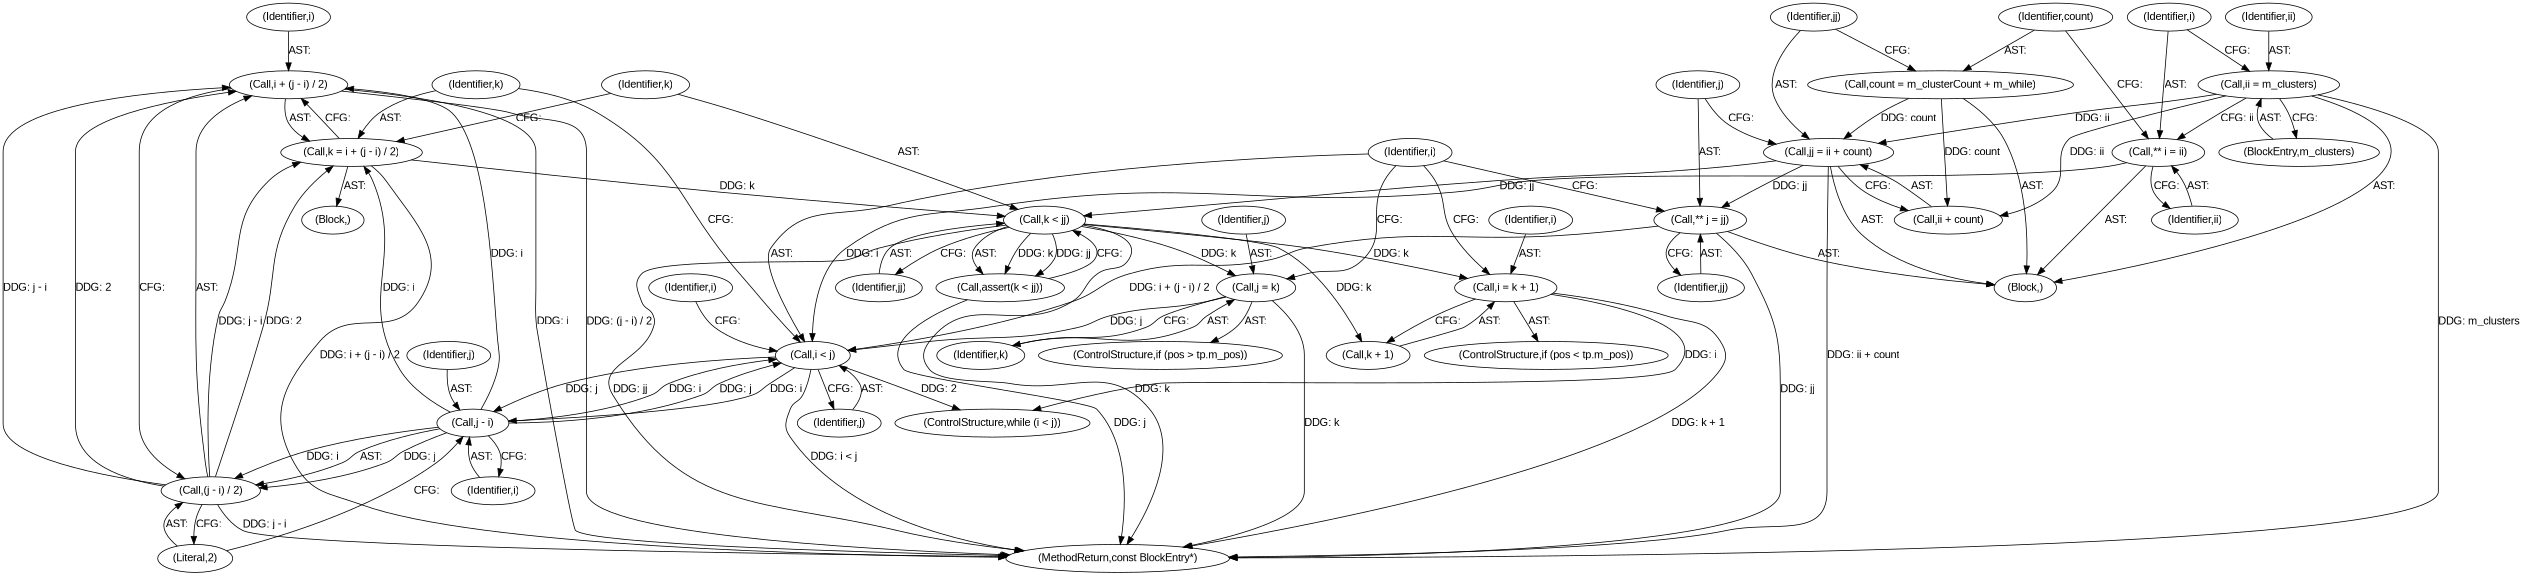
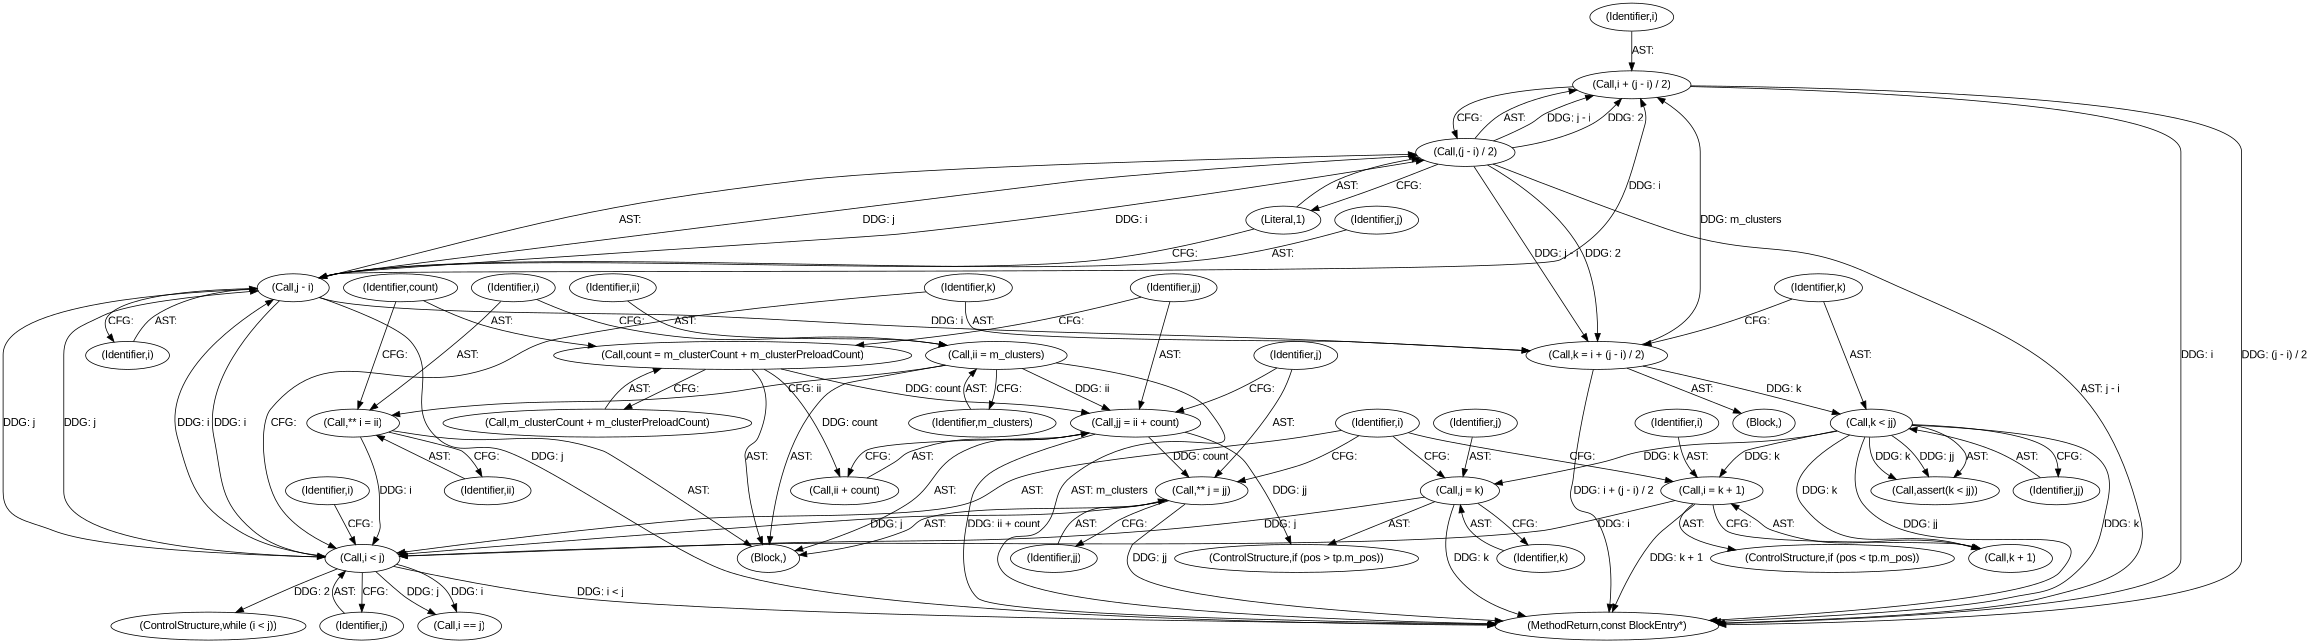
  digraph {
    fontname="Liberation Sans"
    node [fontname="Liberation Sans"]
    edge [fontname="Liberation Sans"]
    n1 [label="(Call,i + (j - i) / 2)"]
    n2 [label="(Call,k = i + (j - i) / 2)"]
    n3 [label="(Call,(j - i) / 2)"]
    n4 [label="(MethodReturn,const BlockEntry*)"]
    n5 [label="(Call,k < jj)"]
    n6 [label="(Block,)"]
-   n7 [label="(Literal,2)"]
+   n7 [label="(Literal,1)"]
    n8 [label="(Call,j - i)"]
    n9 [label="(Call,i < j)"]
    n10 [label="(Identifier,i)"]
+   n11 [label="(Call,i == j)"]
    n12 [label="(ControlStructure,while (i < j))"]
    n13 [label="(Identifier,j)"]
    n14 [label="(Call,i = k + 1)"]
    n15 [label="(Call,k + 1)"]
    n16 [label="(ControlStructure,if (pos < tp.m_pos))"]
    n17 [label="(Call,j = k)"]
    n18 [label="(Call,assert(k < jj))"]
    n19 [label="(Identifier,jj)"]
    n20 [label="(Identifier,k)"]
    n21 [label="(ControlStructure,if (pos > tp.m_pos))"]
    n22 [label="(Call,jj = ii + count)"]
    n23 [label="(Call,** j = jj)"]
    n24 [label="(Block,)"]
    n25 [label="(Call,ii + count)"]
    n26 [label="(Identifier,jj)"]
    n27 [label="(Call,ii = m_clusters)"]
    n28 [label="(Call,** i = ii)"]
-   n29 [label="(BlockEntry,m_clusters)"]
+   n29 [label="(Identifier,m_clusters)"]
    n30 [label="(Identifier,ii)"]
-   n31 [label="(Call,count = m_clusterCount + m_while)"]
+   n31 [label="(Call,count = m_clusterCount + m_clusterPreloadCount)"]
+   n32 [label="(Call,m_clusterCount + m_clusterPreloadCount)"]
    n33 [label="(Identifier,j)"]
    n34 [label="(Identifier,jj)"]
    n35 [label="(Identifier,i)"]
    n36 [label="(Identifier,i)"]
    n37 [label="(Identifier,i)"]
    n38 [label="(Identifier,ii)"]
    n39 [label="(Identifier,k)"]
    n40 [label="(Identifier,i)"]
    n41 [label="(Identifier,j)"]
    n42 [label="(Identifier,j)"]
    n43 [label="(Identifier,count)"]
    n44 [label="(Identifier,i)"]
    n45 [label="(Identifier,k)"]
-   n1 -> n2 [label="AST: "]
    n1 -> n3 [label="CFG: "]
    n1 -> n4 [label="DDG: i"]
    n1 -> n4 [label="DDG: (j - i) / 2"]
-   n2 -> n1 [label="CFG: "]
+   n2 -> n1 [label="DDG: m_clusters"]
    n2 -> n4 [label="DDG: i + (j - i) / 2"]
    n2 -> n5 [label="DDG: k"]
    n2 -> n6 [label="AST: "]
    n3 -> n1 [label="AST: "]
    n3 -> n1 [label="DDG: j - i"]
    n3 -> n1 [label="DDG: 2"]
    n3 -> n2 [label="DDG: j - i"]
    n3 -> n2 [label="DDG: 2"]
-   n3 -> n4 [label="DDG: j - i"]
+   n3 -> n4 [label="AST: j - i"]
    n3 -> n7 [label="CFG: "]
    n5 -> n4 [label="DDG: jj"]
    n5 -> n4 [label="DDG: k"]
    n5 -> n14 [label="DDG: k"]
    n5 -> n15 [label="DDG: k"]
    n5 -> n17 [label="DDG: k"]
    n5 -> n18 [label="AST: "]
    n5 -> n18 [label="DDG: k"]
    n5 -> n18 [label="DDG: jj"]
    n5 -> n19 [label="CFG: "]
    n7 -> n3 [label="AST: "]
    n7 -> n8 [label="CFG: "]
    n8 -> n1 [label="DDG: i"]
    n8 -> n2 [label="DDG: i"]
    n8 -> n3 [label="AST: "]
    n8 -> n3 [label="DDG: j"]
    n8 -> n3 [label="DDG: i"]
-   n18 -> n4 [label="DDG: j"]
+   n8 -> n4 [label="DDG: j"]
    n8 -> n9 [label="DDG: i"]
    n8 -> n9 [label="DDG: j"]
    n8 -> n10 [label="CFG: "]
    n9 -> n4 [label="DDG: i < j"]
    n9 -> n8 [label="DDG: j"]
    n9 -> n8 [label="DDG: i"]
+   n9 -> n11 [label="DDG: i"]
+   n9 -> n11 [label="DDG: j"]
    n9 -> n12 [label="DDG: 2"]
    n9 -> n13 [label="CFG: "]
    n10 -> n8 [label="AST: "]
    n13 -> n9 [label="AST: "]
    n14 -> n4 [label="DDG: k + 1"]
-   n14 -> n12 [label="DDG: i"]
+   n14 -> n9 [label="DDG: i"]
    n14 -> n15 [label="CFG: "]
    n14 -> n16 [label="AST: "]
    n15 -> n14 [label="AST: "]
    n17 -> n4 [label="DDG: k"]
    n17 -> n9 [label="DDG: j"]
    n17 -> n20 [label="CFG: "]
    n17 -> n21 [label="AST: "]
-   n18 -> n5 [label="CFG: "]
    n19 -> n5 [label="AST: "]
    n20 -> n17 [label="AST: "]
    n22 -> n4 [label="DDG: ii + count"]
-   n22 -> n5 [label="DDG: jj"]
-   n22 -> n23 [label="DDG: jj"]
+   n22 -> n21 [label="DDG: jj"]
+   n22 -> n23 [label="DDG: count"]
    n22 -> n24 [label="AST: "]
    n22 -> n25 [label="CFG: "]
    n23 -> n4 [label="DDG: jj"]
-   n23 -> n9 [label="DDG: i + (j - i) / 2"]
+   n23 -> n9 [label="DDG: j"]
    n23 -> n24 [label="AST: "]
    n23 -> n26 [label="CFG: "]
    n25 -> n22 [label="AST: "]
    n26 -> n23 [label="AST: "]
-   n27 -> n4 [label="DDG: m_clusters"]
+   n27 -> n4 [label="AST: m_clusters"]
    n27 -> n22 [label="DDG: ii"]
    n27 -> n24 [label="AST: "]
-   n27 -> n25 [label="DDG: ii"]
    n27 -> n28 [label="CFG: ii"]
    n27 -> n29 [label="CFG: "]
    n28 -> n9 [label="DDG: i"]
    n28 -> n24 [label="AST: "]
    n28 -> n30 [label="CFG: "]
    n29 -> n27 [label="AST: "]
    n30 -> n28 [label="AST: "]
    n31 -> n22 [label="DDG: count"]
    n31 -> n24 [label="AST: "]
    n31 -> n25 [label="DDG: count"]
+   n31 -> n32 [label="CFG: "]
+   n32 -> n31 [label="AST: "]
    n33 -> n8 [label="AST: "]
    n34 -> n22 [label="AST: "]
    n34 -> n31 [label="CFG: "]
    n35 -> n27 [label="CFG: "]
    n35 -> n28 [label="AST: "]
    n36 -> n1 [label="AST: "]
    n37 -> n9 [label="AST: "]
    n37 -> n14 [label="CFG: "]
    n37 -> n17 [label="CFG: "]
    n37 -> n23 [label="CFG: "]
    n38 -> n27 [label="AST: "]
    n39 -> n2 [label="AST: "]
    n39 -> n9 [label="CFG: "]
    n40 -> n9 [label="CFG: "]
    n41 -> n17 [label="AST: "]
    n42 -> n22 [label="CFG: "]
    n42 -> n23 [label="AST: "]
    n43 -> n28 [label="CFG: "]
    n43 -> n31 [label="AST: "]
    n44 -> n14 [label="AST: "]
    n45 -> n2 [label="CFG: "]
    n45 -> n5 [label="AST: "]
  }
